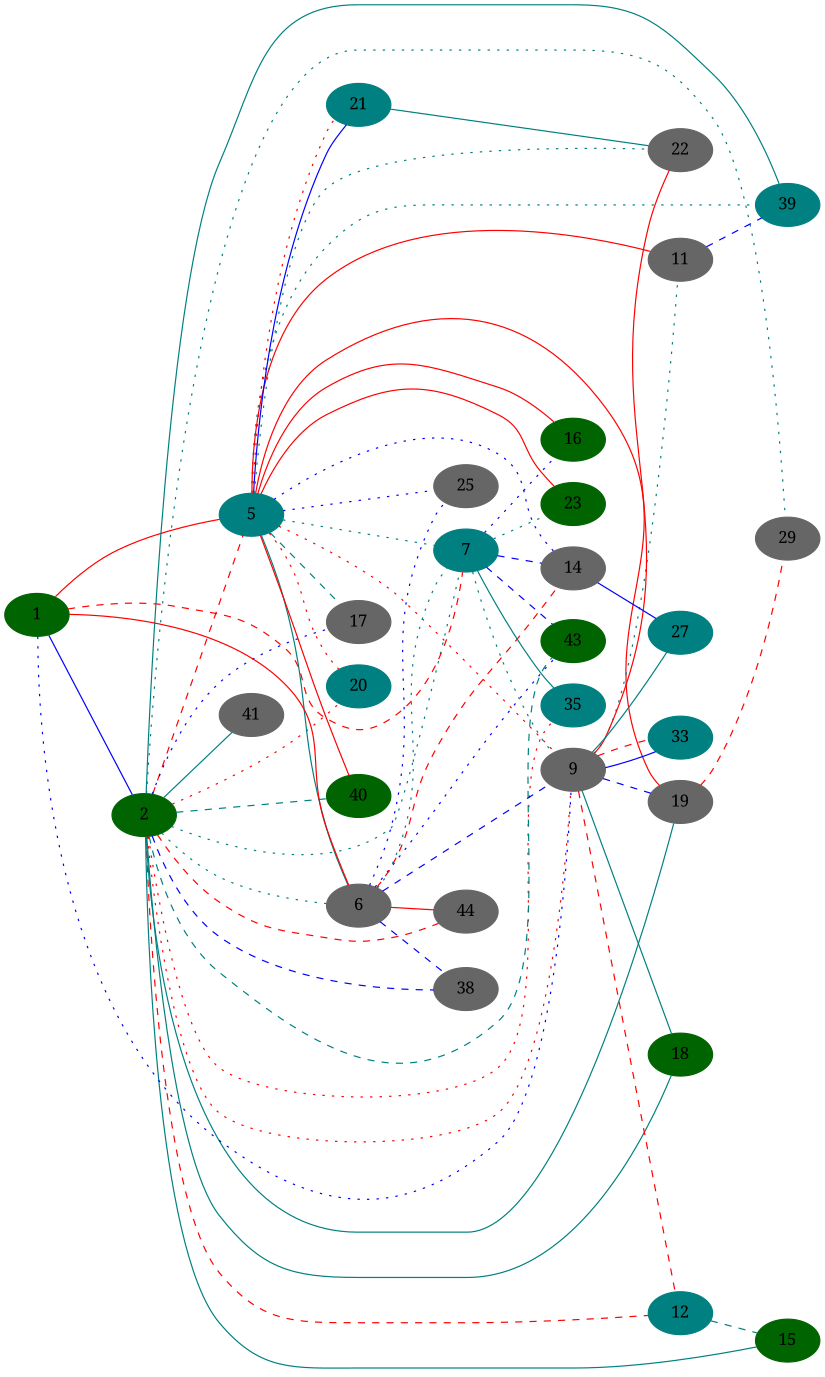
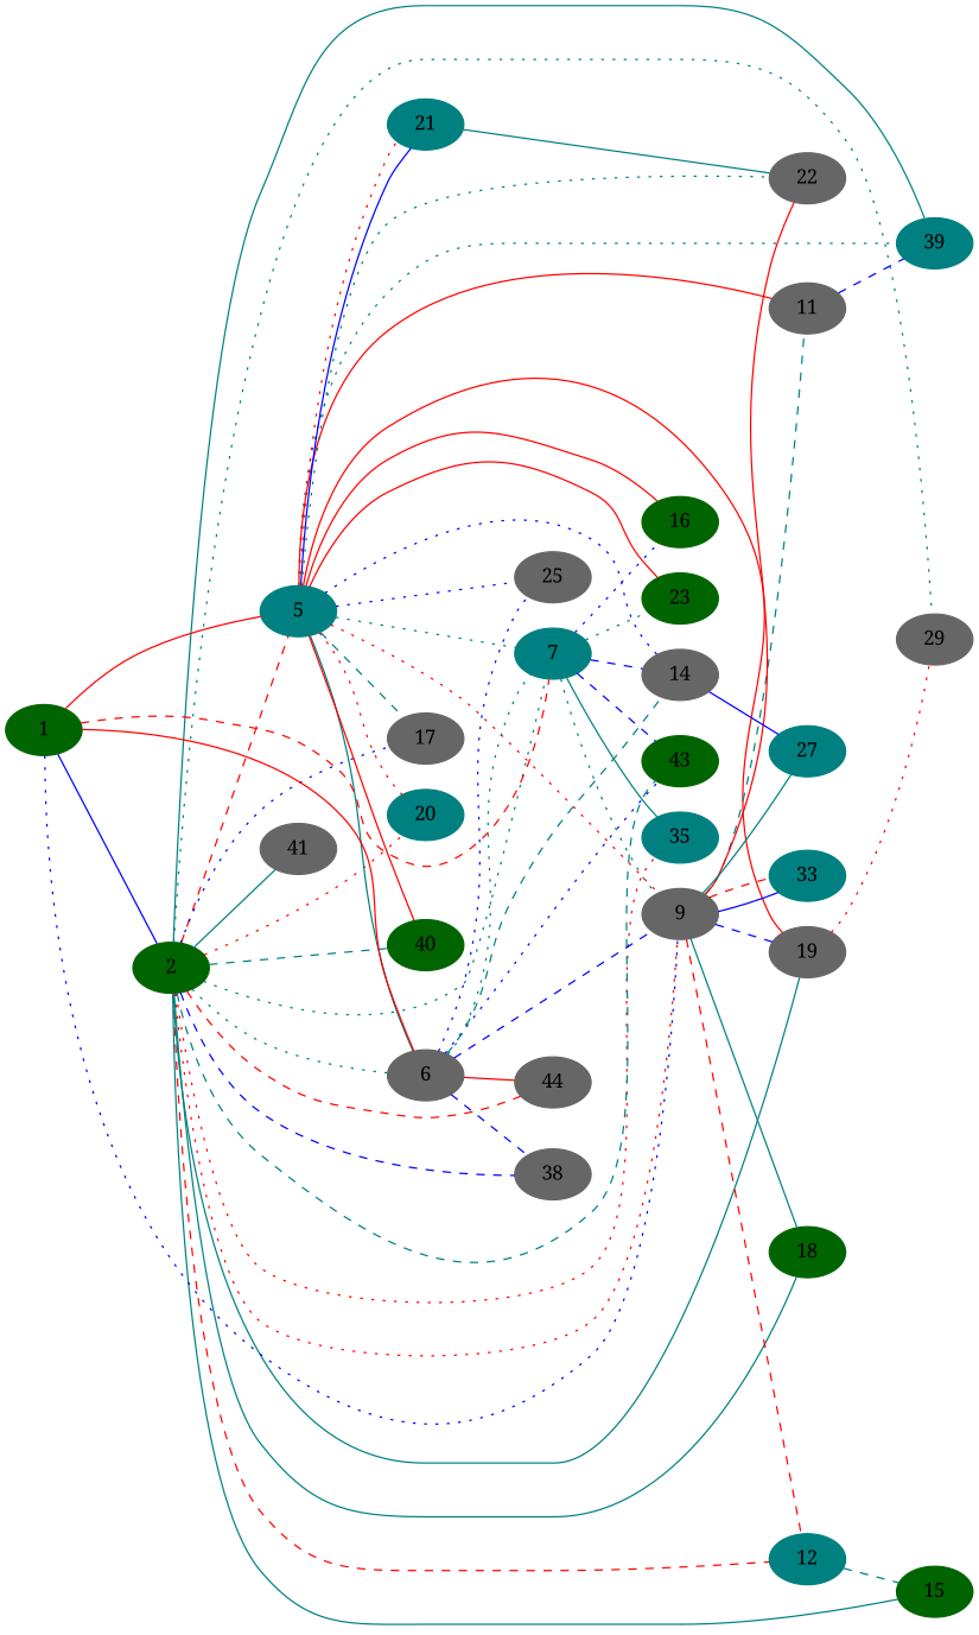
  graph {
    fontname="Noto Serif"
    rankdir=LR
    node [color=gray40 fontname="Noto Serif" style=filled]
    edge [color=teal fontname="Noto Serif" style=dotted]
    2 [color=darkgreen super="+58+52+4+3+42"]
    5 [color=teal super="+37+8+55+10+30"]
    6 [super="+28+13+34"]
    7 [color=teal super="+26"]
    9 [super="+53"]
    12 [color=teal]
    15 [color=darkgreen]
    17
    18 [color=darkgreen]
    19
    20 [color=teal]
    29
    35 [color=teal]
    38
    39 [color=teal]
    40 [color=darkgreen]
    41
    43 [color=darkgreen]
    44
    1 [color=darkgreen]
    11
    14
    16 [color=darkgreen super="+47"]
    21 [color=teal]
    22
    23 [color=darkgreen]
    25
    27 [color=teal]
    33 [color=teal]
    2 -- 5 [color=red style=dashed weight=11]
    2 -- 6 [weight=4]
    2 -- 7 [weight=4]
    2 -- 9 [color=red weight=4]
    2 -- 12 [color=red style=dashed]
    2 -- 15 [style=solid]
    2 -- 17 [color=blue]
    2 -- 18 [style=solid]
    2 -- 19 [style=solid]
    2 -- 20 [color=red]
    2 -- 29
    2 -- 35 [color=red]
    2 -- 38 [color=blue style=dashed]
    2 -- 39 [style=solid]
    2 -- 40 [style=dashed weight=2]
    2 -- 41 [style=solid weight=2]
    2 -- 43 [style=dashed]
    2 -- 44 [color=red style=dashed]
    5 -- 6 [style=solid weight=3]
    5 -- 7 [weight=4]
    5 -- 9 [color=red weight=3]
    5 -- 17 [style=dashed]
    5 -- 19 [color=red style=solid]
    5 -- 20 [color=red weight=2]
    5 -- 39
    5 -- 40 [color=red style=solid]
    5 -- 11 [color=red style=solid]
    5 -- 14 [color=blue weight=2]
    5 -- 16 [color=red style=solid]
    5 -- 21 [color=blue style=solid]
    5 -- 21 [color=red]
    5 -- 22
    5 -- 23 [color=red style=solid]
    5 -- 25 [color=blue]
    6 -- 7
    6 -- 9 [color=blue style=dashed]
    6 -- 38 [color=blue style=dashed]
    6 -- 43 [color=blue]
    6 -- 44 [color=red style=solid]
-   6 -- 14 [color=red style=dashed]
+   6 -- 14 [style=dashed]
    6 -- 25 [color=blue]
    7 -- 9 [weight=2]
    7 -- 35 [style=solid]
    7 -- 43 [color=blue style=dashed]
    7 -- 14 [color=blue style=dashed]
    7 -- 16 [color=blue weight=2]
    7 -- 23
    9 -- 12 [color=red style=dashed]
    9 -- 18 [style=solid]
    9 -- 19 [color=blue style=dashed]
-   9 -- 11
+   9 -- 11 [style=dashed]
    9 -- 22 [color=red style=solid]
    9 -- 27 [style=solid]
    9 -- 33 [color=blue style=solid]
    9 -- 33 [color=red style=dashed]
    12 -- 15 [style=dashed]
-   19 -- 29 [color=red style=dashed]
+   19 -- 29 [color=red]
    1 -- 2 [color=blue style=solid weight=4]
    1 -- 5 [color=red style=solid weight=4]
    1 -- 6 [color=red style=solid weight=2]
    1 -- 7 [color=red style=dashed]
    1 -- 9 [color=blue]
    11 -- 39 [color=blue style=dashed]
    14 -- 27 [color=blue style=solid]
    21 -- 22 [style=solid]
  }
